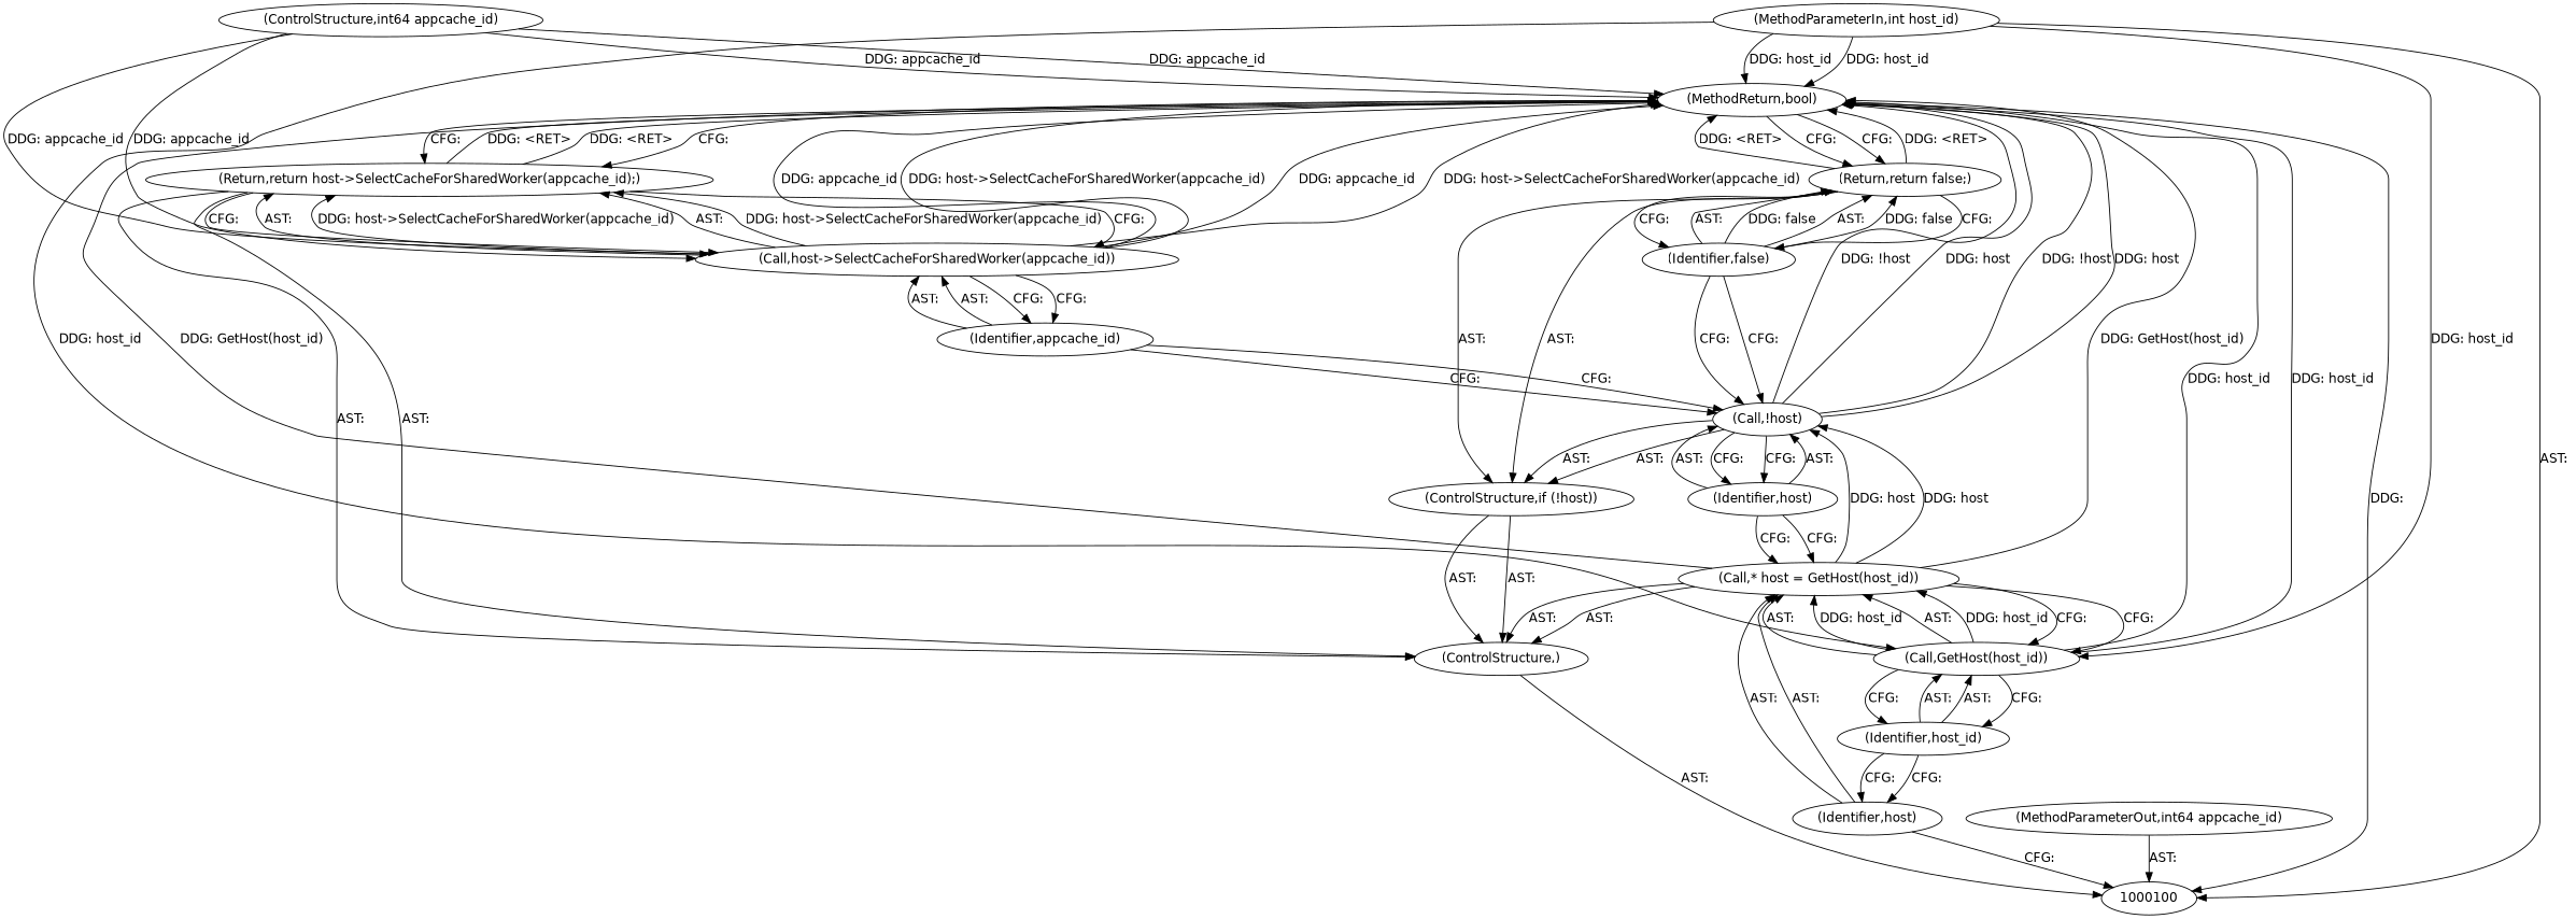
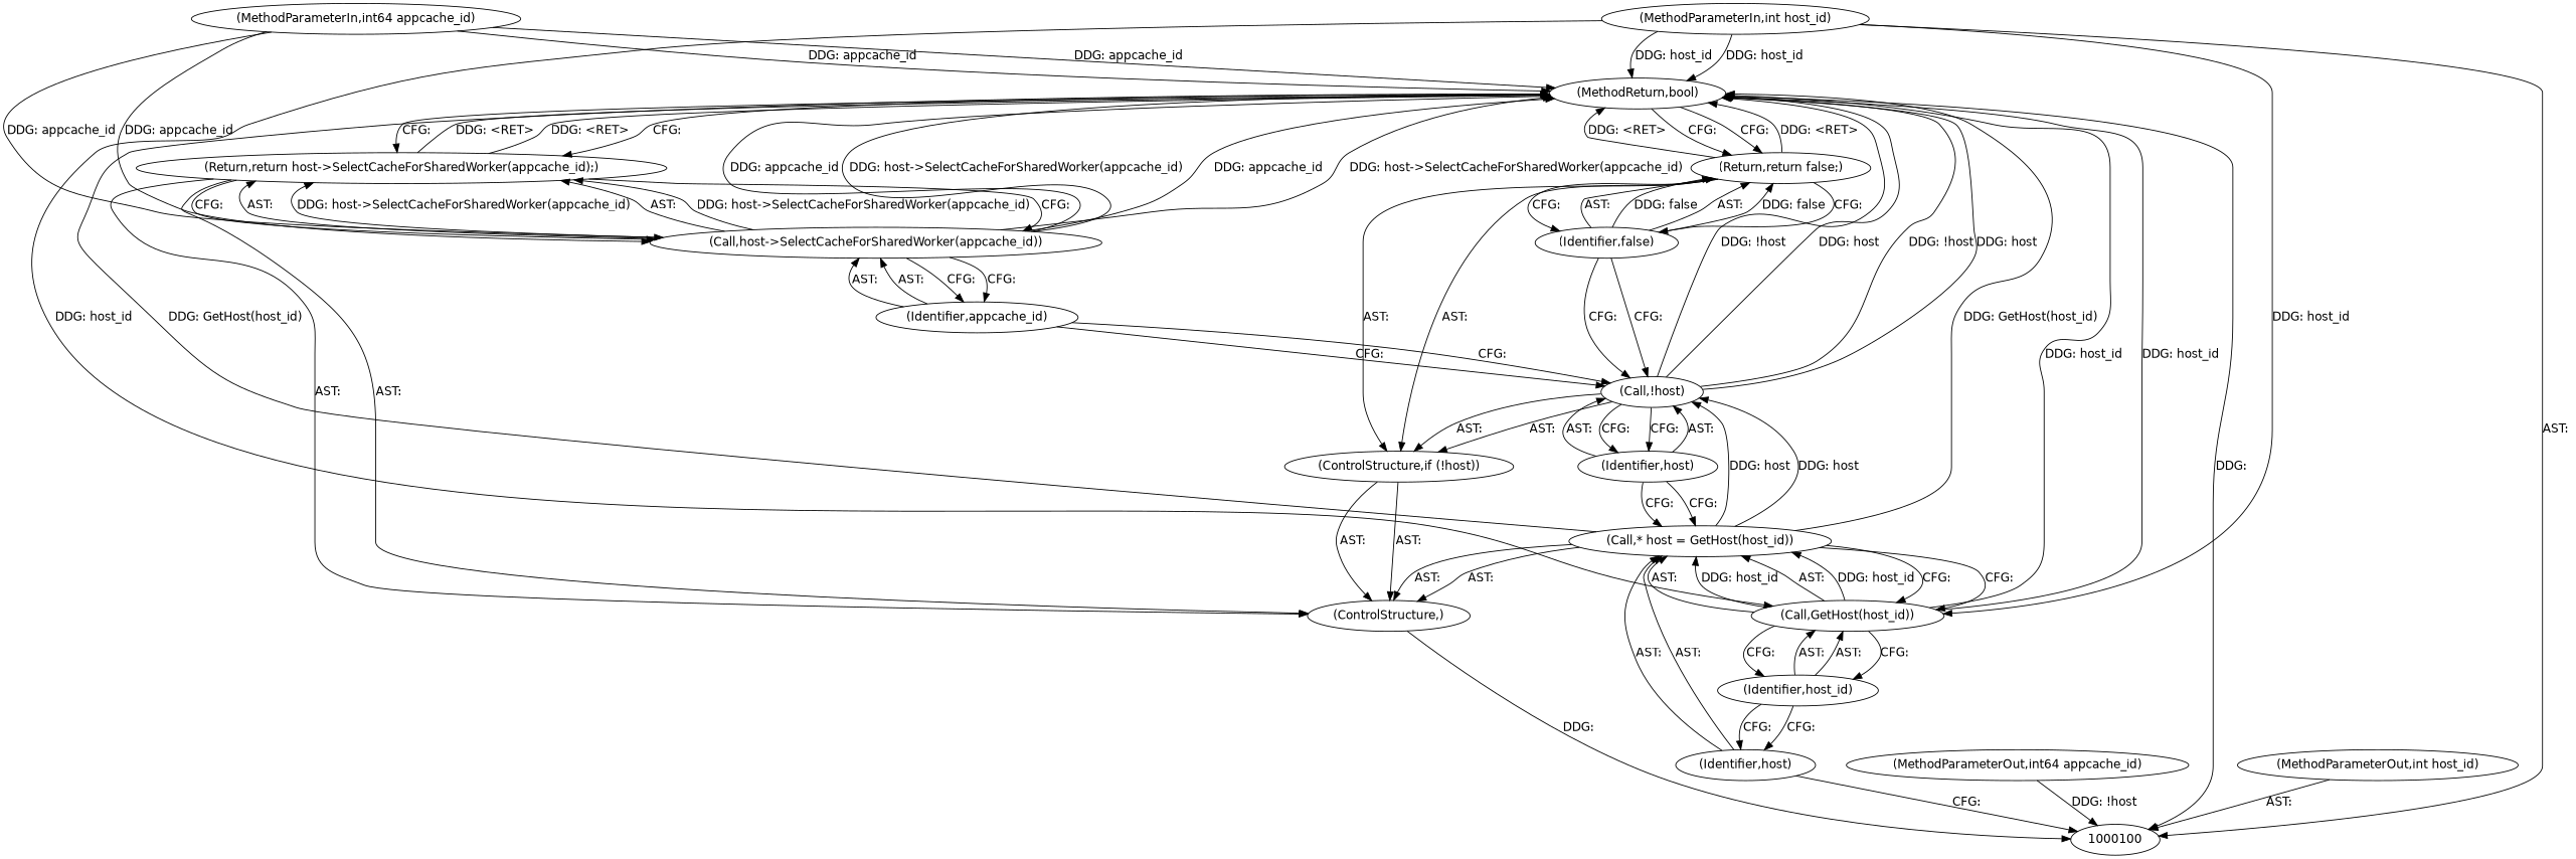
  digraph {
    fontname="DejaVu Sans"
    node [fontname="DejaVu Sans"]
    edge [fontname="DejaVu Sans"]
    n1 [label="(MethodReturn,bool)"]
    n2 [label="(Return,return false;)"]
    n3 [label="(Return,return host->SelectCacheForSharedWorker(appcache_id);)"]
    1000100
    n5 [label="(ControlStructure,if (!host))"]
    n6 [label="(Identifier,false)"]
    n7 [label="(Call,host->SelectCacheForSharedWorker(appcache_id))"]
    n8 [label="(ControlStructure,)"]
-   n9 [label="(ControlStructure,int64 appcache_id)"]
+   n9 [label="(MethodParameterIn,int64 appcache_id)"]
    n10 [label="(Identifier,appcache_id)"]
    n11 [label="(MethodParameterOut,int64 appcache_id)"]
    n12 [label="(MethodParameterIn,int host_id)"]
    n13 [label="(Call,GetHost(host_id))"]
    n14 [label="(Call,* host = GetHost(host_id))"]
    n15 [label="(Identifier,host_id)"]
+   n16 [label="(MethodParameterOut,int host_id)"]
    n17 [label="(Call,!host)"]
    n18 [label="(Identifier,host)"]
    n19 [label="(Identifier,host)"]
    n1 -> n2 [label="CFG: "]
    n1 -> n2 [label="CFG: "]
    n1 -> n3 [label="CFG: "]
    n1 -> n3 [label="CFG: "]
    n1 -> 1000100 [label="DDG: "]
    n2 -> n1 [label="DDG: <RET>"]
    n2 -> n1 [label="DDG: <RET>"]
    n2 -> n5 [label="AST: "]
    n2 -> n5 [label="AST: "]
    n2 -> n6 [label="CFG: "]
    n2 -> n6 [label="CFG: "]
    n3 -> n1 [label="DDG: <RET>"]
    n3 -> n1 [label="DDG: <RET>"]
    n3 -> n7 [label="CFG: "]
    n3 -> n7 [label="CFG: "]
    n3 -> n8 [label="AST: "]
    n3 -> n8 [label="AST: "]
    n5 -> n8 [label="AST: "]
    n5 -> n8 [label="AST: "]
    n6 -> n2 [label="AST: "]
    n6 -> n2 [label="DDG: false"]
    n6 -> n2 [label="AST: "]
    n6 -> n2 [label="DDG: false"]
    n6 -> n17 [label="CFG: "]
    n6 -> n17 [label="CFG: "]
    n7 -> n1 [label="DDG: host->SelectCacheForSharedWorker(appcache_id)"]
    n7 -> n1 [label="DDG: appcache_id"]
    n7 -> n1 [label="DDG: host->SelectCacheForSharedWorker(appcache_id)"]
    n7 -> n1 [label="DDG: appcache_id"]
    n7 -> n3 [label="AST: "]
    n7 -> n3 [label="DDG: host->SelectCacheForSharedWorker(appcache_id)"]
    n7 -> n3 [label="AST: "]
    n7 -> n3 [label="DDG: host->SelectCacheForSharedWorker(appcache_id)"]
    n7 -> n10 [label="CFG: "]
    n7 -> n10 [label="CFG: "]
-   n8 -> 1000100 [label="AST: "]
+   n8 -> 1000100 [label="DDG: "]
    n9 -> n1 [label="DDG: appcache_id"]
    n9 -> n1 [label="DDG: appcache_id"]
    n9 -> n7 [label="DDG: appcache_id"]
    n9 -> n7 [label="DDG: appcache_id"]
    n10 -> n7 [label="AST: "]
    n10 -> n7 [label="AST: "]
    n10 -> n17 [label="CFG: "]
    n10 -> n17 [label="CFG: "]
-   n11 -> 1000100 [label="AST: "]
+   n11 -> 1000100 [label="DDG: !host"]
    n12 -> n1 [label="DDG: host_id"]
    n12 -> n1 [label="DDG: host_id"]
    n12 -> 1000100 [label="AST: "]
    n12 -> n13 [label="DDG: host_id"]
    n12 -> n13 [label="DDG: host_id"]
    n13 -> n1 [label="DDG: host_id"]
    n13 -> n1 [label="DDG: host_id"]
    n13 -> n14 [label="AST: "]
    n13 -> n14 [label="DDG: host_id"]
    n13 -> n14 [label="AST: "]
    n13 -> n14 [label="DDG: host_id"]
    n13 -> n15 [label="CFG: "]
    n13 -> n15 [label="CFG: "]
    n14 -> n1 [label="DDG: GetHost(host_id)"]
    n14 -> n1 [label="DDG: GetHost(host_id)"]
    n14 -> n8 [label="AST: "]
    n14 -> n8 [label="AST: "]
    n14 -> n13 [label="CFG: "]
    n14 -> n13 [label="CFG: "]
    n14 -> n17 [label="DDG: host"]
    n14 -> n17 [label="DDG: host"]
    n15 -> n13 [label="AST: "]
    n15 -> n13 [label="AST: "]
    n15 -> n19 [label="CFG: "]
    n15 -> n19 [label="CFG: "]
+   n16 -> 1000100 [label="AST: "]
    n17 -> n1 [label="DDG: !host"]
    n17 -> n1 [label="DDG: host"]
    n17 -> n1 [label="DDG: !host"]
    n17 -> n1 [label="DDG: host"]
    n17 -> n5 [label="AST: "]
    n17 -> n5 [label="AST: "]
    n17 -> n18 [label="CFG: "]
    n17 -> n18 [label="CFG: "]
    n18 -> n14 [label="CFG: "]
    n18 -> n14 [label="CFG: "]
    n18 -> n17 [label="AST: "]
    n18 -> n17 [label="AST: "]
    n19 -> 1000100 [label="CFG: "]
    n19 -> n14 [label="AST: "]
    n19 -> n14 [label="AST: "]
  }
